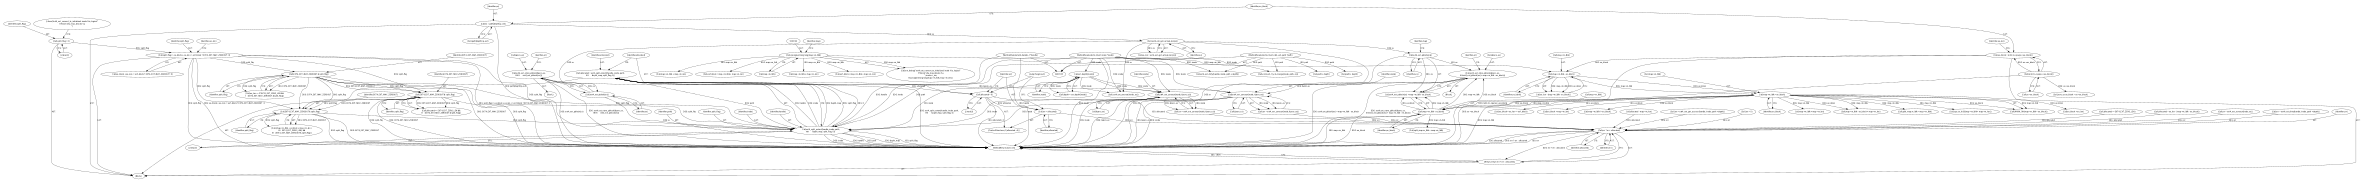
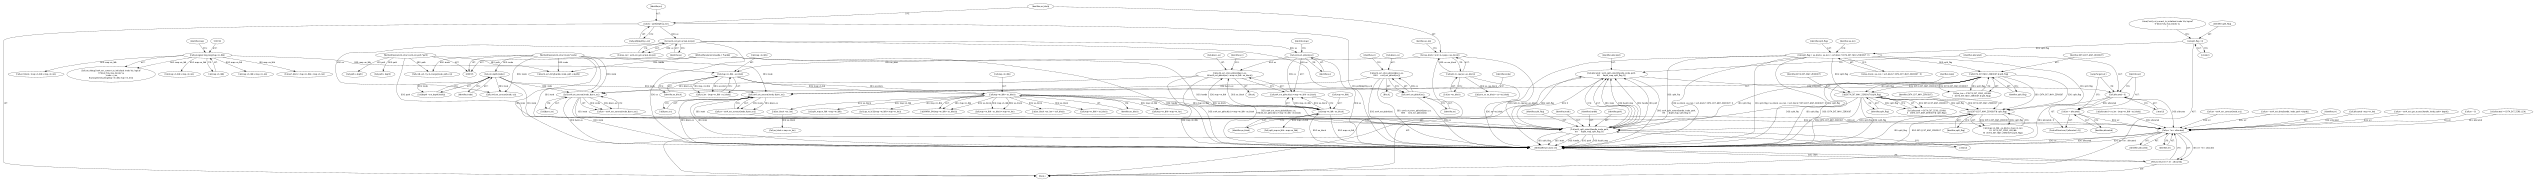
  digraph {
    fontname="Roboto Condensed"
    node [fontname="Roboto Condensed"]
    edge [fontname="Roboto Condensed"]
    n1 [label="(Call,allocated < 0)"]
    n2 [label="(Call,err = allocated)"]
    n3 [label="(Call,err ? err : allocated)"]
    n4 [label="(ControlStructure,if (allocated < 0))"]
    n5 [label="(MethodReturn,static int)"]
    n6 [label="(Literal,0)"]
    n7 [label="(Identifier,allocated)"]
    n8 [label="(Return,return err ? err : allocated;)"]
    n9 [label="(Identifier,allocated)"]
    n10 [label="(Identifier,err)"]
    n11 [label="(Call,allocated = ext4_split_extent(handle, inode, path,\n\t\t\t\t       &split_map, split_flag, 0))"]
    n12 [label="(Call,ext4_split_extent(handle, inode, path,\n\t\t\t\t       &split_map, split_flag, 0))"]
    n13 [label="(Block,)"]
    n14 [label="(Literal,0)"]
    n15 [label="(MethodParameterIn,handle_t *handle)"]
    n16 [label="(Call,ext4_ext_dirty(handle, inode, path + depth))"]
    n17 [label=6000105]
    n18 [label="(Call,ext4_ext_zeroout(inode, &zero_ex))"]
    n19 [label="(Call,err = ext4_ext_zeroout(inode, &zero_ex))"]
    n20 [label="(Call,&zero_ex)"]
    n21 [label="(Call,ext_depth(inode))"]
    n22 [label="(Call,ext4_ext_zeroout(inode, &zero_ex))"]
    n23 [label="(Identifier,inode)"]
    n24 [label="(Call,ext4_ext_zeroout(inode, ex))"]
    n25 [label="(Call,depth = ext_depth(inode))"]
    n26 [label="(Call,&zero_ex)"]
    n27 [label="(Call,err = ext4_ext_zeroout(inode, &zero_ex))"]
    n28 [label="(MethodParameterIn,struct inode *inode)"]
    n29 [label="(Call,ext4_ext_try_to_merge(inode, path, ex))"]
    n30 [label="(Call,ext4_ext_store_pblock(&zero_ex,\n\t\t\t\text4_ext_pblock(ex) + map->m_lblk - ee_block))"]
    n31 [label="(Block,)"]
    n32 [label="(Call,ext4_ext_pblock(ex) + map->m_lblk - ee_block)"]
    n33 [label="(Call,map->m_lblk - ee_block)"]
    n34 [label="(Call,ext4_ext_pblock(ex))"]
    n35 [label="(Identifier,ex)"]
    n36 [label="(Call,ext4_ext_get_actual_len(ex))"]
    n37 [label="(Call,ext4_ext_pblock(ex))"]
    n38 [label="(Call,ee_len = ext4_ext_get_actual_len(ex))"]
    n39 [label="(Identifier,ex)"]
    n40 [label="(Call,ext4_ext_store_pblock(&zero_ex,\n\t\t\t\t\t\t      ext4_ext_pblock(ex)))"]
    n41 [label="(Identifier,ex)"]
    n42 [label="(Call,ex = path[depth].p_ext)"]
    n43 [label="(Call,path[depth].p_ext)"]
    n44 [label="(Call,split_map.m_lblk = map->m_lblk)"]
    n45 [label="(Identifier,ee_block)"]
    n46 [label="(Call,map->m_lblk < ee_block)"]
    n47 [label="(Call,cpu_to_le32(map->m_lblk + map->m_len))"]
    n48 [label="(Call,WARN_ON(map->m_lblk < ee_block))"]
    n49 [label="(Call,ee_block + ee_len)"]
    n50 [label="(Call,ee_block + ee_len <= eof_block)"]
    n51 [label="(Call,ee_block + map->m_len)"]
    n52 [label="(Call,map->m_lblk != ee_block)"]
    n53 [label="(Identifier,ee_block)"]
    n54 [label="(Call,map->m_lblk + map->m_len)"]
    n55 [label="(Call,map->m_lblk - ee_block + map->m_len)"]
    n56 [label="(Call,split_map.m_lblk = map->m_lblk)"]
    n57 [label="(Call,map->m_lblk - ee_block)"]
    n58 [label="(Call,ee_len - (map->m_lblk - ee_block))"]
    n59 [label="(Identifier,ee_block)"]
    n60 [label="(Call,(unsigned long long)map->m_lblk)"]
    n61 [label="(Call,map->m_lblk + map->m_len)"]
    n62 [label="(Call,eof_block = map->m_lblk + map->m_len)"]
    n63 [label="(Call,eof_block < map->m_lblk + map->m_len)"]
    n64 [label="(Call,ext_debug(\"ext4_ext_convert_to_initialized: inode %lu, logical\"\n \t\t\"block %llu, max_blocks %u\n\", inode->i_ino,\n\t\t(unsigned long long)map->m_lblk, map->m_len))"]
    n65 [label="(Call,map->m_lblk + map->m_len)"]
    n66 [label="(Call,map->m_lblk)"]
    n67 [label="(Call,ee_block = le32_to_cpu(ex->ee_block))"]
    n68 [label="(Call,le32_to_cpu(ex->ee_block))"]
    n69 [label="(Call,ex->ee_block)"]
    n70 [label="(Call,zero_ex.ee_block = ex->ee_block)"]
    n71 [label="(Block,)"]
    n72 [label="(MethodParameterIn,struct ext4_ext_path *path)"]
    n73 [label="(Call,path + depth)"]
    n74 [label="(Call,path + depth)"]
    n75 [label="(Call,EXT4_EXT_MAY_ZEROOUT & split_flag)"]
    n76 [label="(Identifier,split_flag)"]
    n77 [label="(Call,(map->m_lblk - ee_block + map->m_len <\n\t\t\t   EXT4_EXT_ZERO_LEN) &&\n\t\t\t   (EXT4_EXT_MAY_ZEROOUT & split_flag))"]
    n78 [label="(Call,EXT4_EXT_MAY_ZEROOUT & split_flag)"]
    n79 [label="(Identifier,split_flag)"]
    n80 [label="(Call,allocated <= EXT4_EXT_ZERO_LEN &&\n\t\t    (EXT4_EXT_MAY_ZEROOUT & split_flag))"]
    n81 [label="(Call,EXT4_EXT_MAY_ZEROOUT & split_flag)"]
    n82 [label="(Call,ee_len <= 2*EXT4_EXT_ZERO_LEN &&\n\t    (EXT4_EXT_MAY_ZEROOUT & split_flag))"]
    n83 [label="(Identifier,split_flag)"]
    n84 [label="(Call,split_flag |= ee_block + ee_len <= eof_block ? EXT4_EXT_MAY_ZEROOUT : 0)"]
    n85 [label="(Call,ee_block + ee_len <= eof_block ? EXT4_EXT_MAY_ZEROOUT : 0)"]
    n86 [label="(Call,split_flag = 0)"]
    n87 [label="(Literal,0)"]
    n88 [label="(Identifier,ee_len)"]
    n89 [label="(Identifier,EXT4_EXT_MAY_ZEROOUT)"]
    n90 [label="(Call,&zero_ex)"]
    n91 [label="(Call,err = ext4_ext_zeroout(inode, ex))"]
    n92 [label="(Identifier,ee_block)"]
    n93 [label="(Identifier,err)"]
    n94 [label="(Identifier,map)"]
    n95 [label="(Identifier,EXT4_EXT_MAY_ZEROOUT)"]
    n96 [label="(Call,err = ext4_ext_dirty(handle, inode, path + depth))"]
    n97 [label="(Identifier,split_flag)"]
    n98 [label="(Call,&zero_ex)"]
    n99 [label="(Call,map->m_lblk)"]
    n100 [label="(Identifier,split_flag)"]
    n101 [label="(Identifier,ee_len)"]
    n102 [label="(Identifier,EXT4_EXT_MAY_ZEROOUT)"]
    n103 [label="(Identifier,inode)"]
    n104 [label="(Call,map->m_lblk)"]
    n105 [label="(Identifier,split_flag)"]
    n106 [label="(Identifier,err)"]
    n107 [label="(Identifier,allocated)"]
    n108 [label="(Call,allocated - map->m_len)"]
    n109 [label="(Call,err = ext4_ext_get_access(handle, inode, path + depth))"]
    n110 [label="(Identifier,allocated)"]
    n111 [label="(Call,err = 0)"]
    n112 [label="(Call,map->m_lblk)"]
    n113 [label="(Identifier,inode)"]
    n114 [label="(Identifier,ex)"]
    n115 [label="(JumpTarget,out:)"]
    n116 [label="(Identifier,err)"]
    n117 [label="(Literal,\"ext4_ext_convert_to_initialized: inode %lu, logical\"\n \t\t\"block %llu, max_blocks %u\n\")"]
    n118 [label="(Call,allocated <= EXT4_EXT_ZERO_LEN)"]
    n119 [label="(Identifier,err)"]
    n120 [label="(Identifier,map)"]
    n121 [label="(Identifier,handle)"]
    n122 [label="(Call,allocated = ee_len - (map->m_lblk - ee_block))"]
    n123 [label="(Identifier,path)"]
    n124 [label="(Identifier,inode)"]
    1000133
    n1 -> n2 [label="DDG: allocated"]
    n1 -> n3 [label="DDG: allocated"]
    n1 -> n4 [label="AST: "]
    n1 -> n5 [label="DDG: allocated < 0"]
    n1 -> n6 [label="CFG: "]
    n2 -> n3 [label="DDG: err"]
    n2 -> n4 [label="AST: "]
    n2 -> n7 [label="CFG: "]
    n3 -> n5 [label="DDG: err"]
    n3 -> n5 [label="DDG: allocated"]
    n3 -> n5 [label="DDG: err ? err : allocated"]
    n3 -> n8 [label="AST: "]
    n3 -> n8 [label="DDG: err ? err : allocated"]
    n3 -> n9 [label="CFG: "]
    n3 -> n10 [label="CFG: "]
    n5 -> n8 [label="CFG: "]
    n6 -> n1 [label="AST: "]
    n7 -> n2 [label="AST: "]
    n8 -> n3 [label="CFG: "]
    n8 -> n5 [label="DDG: <RET>"]
    n8 -> n13 [label="AST: "]
    n9 -> n3 [label="AST: "]
    n10 -> n3 [label="AST: "]
    n11 -> n1 [label="DDG: allocated"]
    n11 -> n5 [label="DDG: ext4_split_extent(handle, inode, path,\n\t\t\t\t       &split_map, split_flag, 0)"]
    n11 -> n12 [label="CFG: "]
    n11 -> n13 [label="AST: "]
    n12 -> n5 [label="DDG: &split_map"]
    n12 -> n5 [label="DDG: split_flag"]
    n12 -> n5 [label="DDG: inode"]
    n12 -> n5 [label="DDG: handle"]
    n12 -> n5 [label="DDG: path"]
    n12 -> n11 [label="AST: "]
    n12 -> n11 [label="DDG: inode"]
    n12 -> n11 [label="DDG: &split_map"]
    n12 -> n11 [label="DDG: handle"]
    n12 -> n11 [label="DDG: path"]
    n12 -> n11 [label="DDG: split_flag"]
    n12 -> n11 [label="DDG: 0"]
    n12 -> n14 [label="CFG: "]
    n14 -> n12 [label="AST: "]
    n15 -> n5 [label="DDG: handle"]
    n15 -> n12 [label="DDG: handle"]
+   n15 -> n16 [label="DDG: handle"]
    n15 -> n17 [label="AST: "]
    n18 -> n5 [label="DDG: &zero_ex"]
    n18 -> n5 [label="DDG: inode"]
    n18 -> n12 [label="DDG: inode"]
    n18 -> n19 [label="AST: "]
    n18 -> n19 [label="DDG: inode"]
    n18 -> n19 [label="DDG: &zero_ex"]
    n18 -> n20 [label="CFG: "]
    n19 -> n3 [label="DDG: err"]
    n19 -> n18 [label="CFG: "]
    n20 -> n18 [label="AST: "]
    n21 -> n12 [label="DDG: inode"]
    n21 -> n18 [label="DDG: inode"]
    n21 -> n22 [label="DDG: inode"]
    n21 -> n23 [label="CFG: "]
    n21 -> n24 [label="DDG: inode"]
    n21 -> n25 [label="AST: "]
    n21 -> n25 [label="DDG: inode"]
    n22 -> n5 [label="DDG: &zero_ex"]
    n22 -> n5 [label="DDG: inode"]
    n22 -> n12 [label="DDG: inode"]
    n22 -> n26 [label="CFG: "]
    n22 -> n27 [label="AST: "]
    n22 -> n27 [label="DDG: inode"]
    n22 -> n27 [label="DDG: &zero_ex"]
    n23 -> n21 [label="AST: "]
    n25 -> n21 [label="CFG: "]
    n26 -> n22 [label="AST: "]
    n27 -> n3 [label="DDG: err"]
    n27 -> n22 [label="CFG: "]
    n28 -> n5 [label="DDG: inode"]
    n28 -> n12 [label="DDG: inode"]
    n28 -> n16 [label="DDG: inode"]
    n28 -> n17 [label="AST: "]
    n28 -> n18 [label="DDG: inode"]
    n28 -> n21 [label="DDG: inode"]
    n28 -> n22 [label="DDG: inode"]
    n28 -> n24 [label="DDG: inode"]
    n28 -> n29 [label="DDG: inode"]
    n30 -> n5 [label="DDG: ext4_ext_pblock(ex) + map->m_lblk - ee_block"]
    n30 -> n5 [label="DDG: ext4_ext_store_pblock(&zero_ex,\n\t\t\t\text4_ext_pblock(ex) + map->m_lblk - ee_block)"]
    n30 -> n18 [label="DDG: &zero_ex"]
    n30 -> n31 [label="AST: "]
    n30 -> n32 [label="CFG: "]
    n32 -> n30 [label="AST: "]
    n32 -> n33 [label="CFG: "]
    n33 -> n5 [label="DDG: ee_block"]
    n33 -> n5 [label="DDG: map->m_lblk"]
    n33 -> n30 [label="DDG: map->m_lblk"]
    n33 -> n30 [label="DDG: ee_block"]
    n33 -> n32 [label="AST: "]
    n33 -> n32 [label="DDG: map->m_lblk"]
    n33 -> n32 [label="DDG: ee_block"]
    n33 -> n44 [label="DDG: map->m_lblk"]
    n33 -> n45 [label="CFG: "]
    n34 -> n5 [label="DDG: ex"]
    n34 -> n30 [label="DDG: ex"]
    n34 -> n32 [label="AST: "]
    n34 -> n32 [label="DDG: ex"]
    n34 -> n35 [label="CFG: "]
    n35 -> n34 [label="AST: "]
    n36 -> n5 [label="DDG: ex"]
    n36 -> n24 [label="DDG: ex"]
    n36 -> n34 [label="DDG: ex"]
    n36 -> n37 [label="DDG: ex"]
    n36 -> n38 [label="AST: "]
    n36 -> n38 [label="DDG: ex"]
    n36 -> n39 [label="CFG: "]
    n37 -> n5 [label="DDG: ex"]
    n37 -> n40 [label="AST: "]
    n37 -> n40 [label="DDG: ex"]
    n37 -> n41 [label="CFG: "]
    n38 -> n36 [label="CFG: "]
    n39 -> n36 [label="AST: "]
    n40 -> n5 [label="DDG: ext4_ext_pblock(ex)"]
    n40 -> n5 [label="DDG: ext4_ext_store_pblock(&zero_ex,\n\t\t\t\t\t\t      ext4_ext_pblock(ex))"]
    n40 -> n22 [label="DDG: &zero_ex"]
    n40 -> n37 [label="CFG: "]
    n40 -> n71 [label="AST: "]
    n41 -> n37 [label="AST: "]
    n42 -> n5 [label="DDG: path[depth].p_ext"]
    n42 -> n13 [label="AST: "]
    n42 -> n36 [label="DDG: ex"]
    n42 -> n43 [label="CFG: "]
    n43 -> n42 [label="AST: "]
    n45 -> n33 [label="AST: "]
    n46 -> n5 [label="DDG: map->m_lblk"]
    n46 -> n33 [label="DDG: map->m_lblk"]
    n46 -> n33 [label="DDG: ee_block"]
    n46 -> n47 [label="DDG: map->m_lblk"]
    n46 -> n48 [label="AST: "]
    n46 -> n48 [label="DDG: map->m_lblk"]
    n46 -> n48 [label="DDG: ee_block"]
    n46 -> n49 [label="DDG: ee_block"]
    n46 -> n50 [label="DDG: ee_block"]
-   n46 -> n51 [label="DDG: ee_block"]
+   n49 -> n51 [label="DDG: ee_block"]
    n46 -> n52 [label="DDG: ee_block"]
    n46 -> n53 [label="CFG: "]
    n46 -> n54 [label="DDG: map->m_lblk"]
    n46 -> n55 [label="DDG: map->m_lblk"]
    n46 -> n55 [label="DDG: ee_block"]
    n46 -> n56 [label="DDG: map->m_lblk"]
    n53 -> n46 [label="AST: "]
    n57 -> n46 [label="DDG: map->m_lblk"]
    n57 -> n46 [label="DDG: ee_block"]
    n57 -> n58 [label="AST: "]
    n57 -> n58 [label="DDG: map->m_lblk"]
    n57 -> n58 [label="DDG: ee_block"]
    n57 -> n59 [label="CFG: "]
    n58 -> n57 [label="CFG: "]
    n59 -> n57 [label="AST: "]
    n60 -> n57 [label="DDG: map->m_lblk"]
    n60 -> n61 [label="DDG: map->m_lblk"]
    n60 -> n62 [label="DDG: map->m_lblk"]
    n60 -> n63 [label="DDG: map->m_lblk"]
    n60 -> n64 [label="AST: "]
    n60 -> n64 [label="DDG: map->m_lblk"]
    n60 -> n65 [label="DDG: map->m_lblk"]
    n60 -> n66 [label="CFG: "]
    n66 -> n60 [label="AST: "]
    n67 -> n5 [label="DDG: le32_to_cpu(ex->ee_block)"]
    n67 -> n13 [label="AST: "]
    n67 -> n57 [label="DDG: ee_block"]
    n67 -> n68 [label="CFG: "]
    n68 -> n5 [label="DDG: ex->ee_block"]
    n68 -> n67 [label="AST: "]
    n68 -> n67 [label="DDG: ex->ee_block"]
    n68 -> n69 [label="CFG: "]
    n68 -> n70 [label="DDG: ex->ee_block"]
    n69 -> n68 [label="AST: "]
    n72 -> n12 [label="DDG: path"]
    n72 -> n16 [label="DDG: path"]
    n72 -> n17 [label="AST: "]
    n72 -> n29 [label="DDG: path"]
    n72 -> n73 [label="DDG: path"]
    n72 -> n74 [label="DDG: path"]
    n75 -> n5 [label="DDG: split_flag"]
    n75 -> n5 [label="DDG: EXT4_EXT_MAY_ZEROOUT"]
    n75 -> n12 [label="DDG: split_flag"]
    n75 -> n76 [label="CFG: "]
    n75 -> n77 [label="AST: "]
    n75 -> n77 [label="DDG: EXT4_EXT_MAY_ZEROOUT"]
    n75 -> n77 [label="DDG: split_flag"]
    n76 -> n75 [label="AST: "]
    n77 -> n75 [label="CFG: "]
    n78 -> n5 [label="DDG: EXT4_EXT_MAY_ZEROOUT"]
    n78 -> n5 [label="DDG: split_flag"]
    n78 -> n12 [label="DDG: split_flag"]
    n78 -> n75 [label="DDG: EXT4_EXT_MAY_ZEROOUT"]
    n78 -> n75 [label="DDG: split_flag"]
    n78 -> n79 [label="CFG: "]
    n78 -> n80 [label="AST: "]
    n78 -> n80 [label="DDG: EXT4_EXT_MAY_ZEROOUT"]
    n78 -> n80 [label="DDG: split_flag"]
    n79 -> n78 [label="AST: "]
    n80 -> n78 [label="CFG: "]
    n81 -> n5 [label="DDG: split_flag"]
    n81 -> n5 [label="DDG: EXT4_EXT_MAY_ZEROOUT"]
    n81 -> n12 [label="DDG: split_flag"]
    n81 -> n75 [label="DDG: EXT4_EXT_MAY_ZEROOUT"]
    n81 -> n75 [label="DDG: split_flag"]
    n81 -> n78 [label="DDG: EXT4_EXT_MAY_ZEROOUT"]
    n81 -> n78 [label="DDG: split_flag"]
    n81 -> n82 [label="AST: "]
    n81 -> n82 [label="DDG: EXT4_EXT_MAY_ZEROOUT"]
    n81 -> n82 [label="DDG: split_flag"]
    n81 -> n83 [label="CFG: "]
    n82 -> n81 [label="CFG: "]
    n83 -> n81 [label="AST: "]
    n84 -> n5 [label="DDG: ee_block + ee_len <= eof_block ? EXT4_EXT_MAY_ZEROOUT : 0"]
    n84 -> n5 [label="DDG: split_flag |= ee_block + ee_len <= eof_block ? EXT4_EXT_MAY_ZEROOUT : 0"]
    n84 -> n5 [label="DDG: split_flag"]
    n84 -> n12 [label="DDG: split_flag"]
    n84 -> n13 [label="AST: "]
    n84 -> n75 [label="DDG: split_flag"]
    n84 -> n78 [label="DDG: split_flag"]
    n84 -> n81 [label="DDG: split_flag"]
    n84 -> n85 [label="CFG: "]
    n85 -> n84 [label="AST: "]
    n86 -> n13 [label="AST: "]
    n86 -> n84 [label="DDG: split_flag"]
    n86 -> n87 [label="CFG: "]
    n87 -> n86 [label="AST: "]
    n88 -> n84 [label="CFG: "]
    n89 -> n75 [label="AST: "]
    n90 -> n30 [label="AST: "]
    n91 -> n3 [label="DDG: err"]
    n92 -> n42 [label="CFG: "]
    n92 -> n67 [label="AST: "]
    n93 -> n1 [label="CFG: "]
    n93 -> n2 [label="AST: "]
    n94 -> n60 [label="CFG: "]
    n95 -> n81 [label="AST: "]
    n96 -> n3 [label="DDG: err"]
    n97 -> n86 [label="AST: "]
    n98 -> n40 [label="AST: "]
    n99 -> n57 [label="AST: "]
    n100 -> n84 [label="AST: "]
    n101 -> n67 [label="CFG: "]
    n102 -> n78 [label="AST: "]
    n103 -> n22 [label="AST: "]
    n104 -> n46 [label="AST: "]
    n105 -> n12 [label="AST: "]
    n106 -> n3 [label="AST: "]
    n107 -> n1 [label="AST: "]
    n107 -> n11 [label="CFG: "]
    n108 -> n3 [label="DDG: allocated"]
    n109 -> n3 [label="DDG: err"]
    n110 -> n11 [label="AST: "]
    n111 -> n3 [label="DDG: err"]
    n112 -> n33 [label="AST: "]
    n113 -> n12 [label="AST: "]
    n114 -> n42 [label="AST: "]
    n115 -> n1 [label="CFG: "]
    n115 -> n2 [label="CFG: "]
    n116 -> n40 [label="CFG: "]
    n117 -> n86 [label="CFG: "]
    n118 -> n3 [label="DDG: allocated"]
    n119 -> n30 [label="CFG: "]
    n120 -> n34 [label="CFG: "]
    n121 -> n12 [label="AST: "]
    n122 -> n3 [label="DDG: allocated"]
    n123 -> n12 [label="AST: "]
    n124 -> n18 [label="AST: "]
    1000133 -> n60 [label="AST: "]
  }
